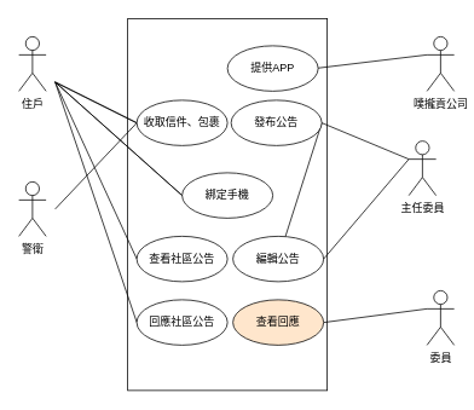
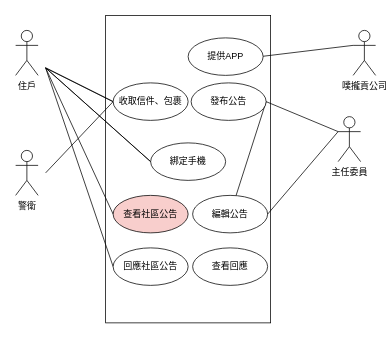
  <mxCell id="0" />
  <mxCell id="1" parent="0" />
  <mxCell id="2" value="" style="html=1;strokeColor=#000000;fontColor=#000000;" vertex="1" parent="1"><mxGeometry x="140" y="20" width="220" height="410" as="geometry" /></mxCell>
  <mxCell id="3" value="提供APP" style="ellipse;whiteSpace=wrap;html=1;strokeColor=#000000;fontColor=#000000;" vertex="1" parent="1"><mxGeometry x="250" y="50" width="100" height="50" as="geometry" /></mxCell>
  <mxCell id="4" style="edgeStyle=none;html=1;exitX=0;exitY=0.5;exitDx=0;exitDy=0;startArrow=none;startFill=0;endArrow=none;endFill=0;strokeColor=#000000;fontColor=#000000;" edge="1" parent="1" source="6"><mxGeometry relative="1" as="geometry"><mxPoint x="60" y="90" as="targetPoint" /></mxGeometry></mxCell>
  <mxCell id="5" style="edgeStyle=none;html=1;exitX=0;exitY=0.5;exitDx=0;exitDy=0;startArrow=none;startFill=0;endArrow=none;endFill=0;strokeColor=#000000;fontColor=#000000;labelBackgroundColor=#FFFFFF;" edge="1" parent="1" source="6"><mxGeometry relative="1" as="geometry"><mxPoint x="60" y="230" as="targetPoint" /></mxGeometry></mxCell>
  <mxCell id="6" value="收取信件、包裹" style="ellipse;whiteSpace=wrap;html=1;strokeColor=#000000;fontColor=#000000;" vertex="1" parent="1"><mxGeometry x="150" y="110" width="100" height="50" as="geometry" /></mxCell>
  <mxCell id="7" style="edgeStyle=none;html=1;exitX=1;exitY=0.5;exitDx=0;exitDy=0;entryX=0;entryY=0.333;entryDx=0;entryDy=0;entryPerimeter=0;startArrow=none;startFill=0;endArrow=none;endFill=0;strokeColor=#000000;fontColor=#000000;labelBackgroundColor=#FFFFFF;" edge="1" parent="1" source="9" target="22"><mxGeometry relative="1" as="geometry" /></mxCell>
  <mxCell id="8" style="edgeStyle=none;html=1;exitX=1;exitY=0.5;exitDx=0;exitDy=0;startArrow=none;startFill=0;endArrow=none;endFill=0;strokeColor=#000000;fontColor=#000000;labelBackgroundColor=#FFFFFF;" edge="1" parent="1" source="9" target="15"><mxGeometry relative="1" as="geometry" /></mxCell>
  <mxCell id="9" value="發布公告" style="ellipse;whiteSpace=wrap;html=1;strokeColor=#000000;fontColor=#000000;" vertex="1" parent="1"><mxGeometry x="254" y="110" width="100" height="50" as="geometry" /></mxCell>
  <mxCell id="10" style="edgeStyle=none;html=1;exitX=0;exitY=0.5;exitDx=0;exitDy=0;startArrow=none;startFill=0;endArrow=none;endFill=0;strokeColor=#000000;fontColor=#000000;" edge="1" parent="1" source="11"><mxGeometry relative="1" as="geometry"><mxPoint x="60" y="90" as="targetPoint" /></mxGeometry></mxCell>
  <mxCell id="11" value="綁定手機" style="ellipse;whiteSpace=wrap;html=1;strokeColor=#000000;fontColor=#000000;" vertex="1" parent="1"><mxGeometry x="200" y="190" width="100" height="50" as="geometry" /></mxCell>
  <mxCell id="12" style="edgeStyle=none;html=1;exitX=0;exitY=0.5;exitDx=0;exitDy=0;startArrow=none;startFill=0;endArrow=none;endFill=0;strokeColor=#000000;fontColor=#000000;labelBackgroundColor=#FFFFFF;" edge="1" parent="1" source="13"><mxGeometry relative="1" as="geometry"><mxPoint x="60" y="90" as="targetPoint" /></mxGeometry></mxCell>
- <mxCell id="13" value="查看社區公告" style="ellipse;whiteSpace=wrap;html=1;strokeColor=#000000;fontColor=#000000;" vertex="1" parent="1"><mxGeometry x="150" y="260" width="100" height="50" as="geometry" /></mxCell>
+ <mxCell id="13" value="查看社區公告" style="ellipse;whiteSpace=wrap;html=1;strokeColor=#000000;fontColor=#000000;fillColor=#f8cecc;" vertex="1" parent="1"><mxGeometry x="150" y="260" width="100" height="50" as="geometry" /></mxCell>
  <mxCell id="14" style="edgeStyle=none;html=1;exitX=1;exitY=0.5;exitDx=0;exitDy=0;entryX=0;entryY=0.333;entryDx=0;entryDy=0;entryPerimeter=0;startArrow=none;startFill=0;endArrow=none;endFill=0;strokeColor=#000000;fontColor=#000000;labelBackgroundColor=#FFFFFF;" edge="1" parent="1" source="15" target="22"><mxGeometry relative="1" as="geometry" /></mxCell>
  <mxCell id="15" value="編輯公告" style="ellipse;whiteSpace=wrap;html=1;strokeColor=#000000;fontColor=#000000;" vertex="1" parent="1"><mxGeometry x="256" y="260" width="100" height="50" as="geometry" /></mxCell>
  <mxCell id="16" style="edgeStyle=none;html=1;exitX=0;exitY=0.5;exitDx=0;exitDy=0;startArrow=none;startFill=0;endArrow=none;endFill=0;strokeColor=#000000;fontColor=#000000;labelBackgroundColor=#FFFFFF;" edge="1" parent="1" source="17"><mxGeometry relative="1" as="geometry"><mxPoint x="60" y="90" as="targetPoint" /></mxGeometry></mxCell>
  <mxCell id="17" value="回應社區公告" style="ellipse;whiteSpace=wrap;html=1;strokeColor=#000000;fontColor=#000000;" vertex="1" parent="1"><mxGeometry x="150" y="330" width="100" height="50" as="geometry" /></mxCell>
- <mxCell id="18" style="edgeStyle=none;html=1;exitX=1;exitY=0.5;exitDx=0;exitDy=0;entryX=0;entryY=0.333;entryDx=0;entryDy=0;entryPerimeter=0;startArrow=none;startFill=0;endArrow=none;endFill=0;strokeColor=#000000;fontColor=#000000;labelBackgroundColor=#FFFFFF;" edge="1" parent="1" source="19" target="23"><mxGeometry relative="1" as="geometry" /></mxCell>
- <mxCell id="19" value="查看回應" style="ellipse;whiteSpace=wrap;html=1;strokeColor=#000000;fontColor=#000000;fillColor=#ffe6cc;" vertex="1" parent="1"><mxGeometry x="256" y="330" width="100" height="50" as="geometry" /></mxCell>
+ <mxCell id="19" value="查看回應" style="ellipse;whiteSpace=wrap;html=1;strokeColor=#000000;fontColor=#000000;" vertex="1" parent="1"><mxGeometry x="256" y="330" width="100" height="50" as="geometry" /></mxCell>
  <mxCell id="20" value="住戶" style="shape=umlActor;verticalLabelPosition=bottom;verticalAlign=top;html=1;strokeColor=#000000;fontColor=#000000;" vertex="1" parent="1"><mxGeometry x="20" y="40" width="30" height="60" as="geometry" /></mxCell>
  <mxCell id="21" value="警衛" style="shape=umlActor;verticalLabelPosition=bottom;verticalAlign=top;html=1;strokeColor=#000000;fontColor=#000000;" vertex="1" parent="1"><mxGeometry x="20" y="200" width="30" height="60" as="geometry" /></mxCell>
  <mxCell id="22" value="主任委員" style="shape=umlActor;verticalLabelPosition=bottom;verticalAlign=top;html=1;strokeColor=#000000;fontColor=#000000;" vertex="1" parent="1"><mxGeometry x="450" y="155" width="30" height="60" as="geometry" /></mxCell>
- <mxCell id="23" value="委員" style="shape=umlActor;verticalLabelPosition=bottom;verticalAlign=top;html=1;strokeColor=#000000;fontColor=#000000;" vertex="1" parent="1"><mxGeometry x="470" y="320" width="30" height="60" as="geometry" /></mxCell>
  <mxCell id="24" value="噗攏貢公司" style="shape=umlActor;verticalLabelPosition=bottom;verticalAlign=top;html=1;strokeColor=#000000;fontColor=#000000;" vertex="1" parent="1"><mxGeometry x="470" y="40" width="30" height="60" as="geometry" /></mxCell>
  <mxCell id="25" value="" style="endArrow=none;endFill=0;html=1;entryX=0;entryY=0.333;entryDx=0;entryDy=0;entryPerimeter=0;startArrow=none;startFill=0;strokeColor=#000000;fontColor=#000000;labelBackgroundColor=#FFFFFF;" edge="1" parent="1" target="24"><mxGeometry width="160" relative="1" as="geometry"><mxPoint x="350" y="74.5" as="sourcePoint" /><mxPoint x="510" y="74.5" as="targetPoint" /></mxGeometry></mxCell>
  <mxCell id="26" style="edgeStyle=none;html=1;exitX=0;exitY=0.5;exitDx=0;exitDy=0;startArrow=none;startFill=0;endArrow=none;endFill=0;strokeColor=#000000;fontColor=#000000;labelBackgroundColor=#FFFFFF;" edge="1" parent="1"><mxGeometry relative="1" as="geometry"><mxPoint x="60" y="90" as="targetPoint" /><mxPoint x="150" y="135" as="sourcePoint" /></mxGeometry></mxCell>
  <mxCell id="27" style="edgeStyle=none;html=1;exitX=0;exitY=0.5;exitDx=0;exitDy=0;startArrow=none;startFill=0;endArrow=none;endFill=0;strokeColor=#000000;fontColor=#000000;labelBackgroundColor=#FFFFFF;" edge="1" parent="1"><mxGeometry relative="1" as="geometry"><mxPoint x="60" y="90" as="targetPoint" /><mxPoint x="200" y="215" as="sourcePoint" /></mxGeometry></mxCell>
